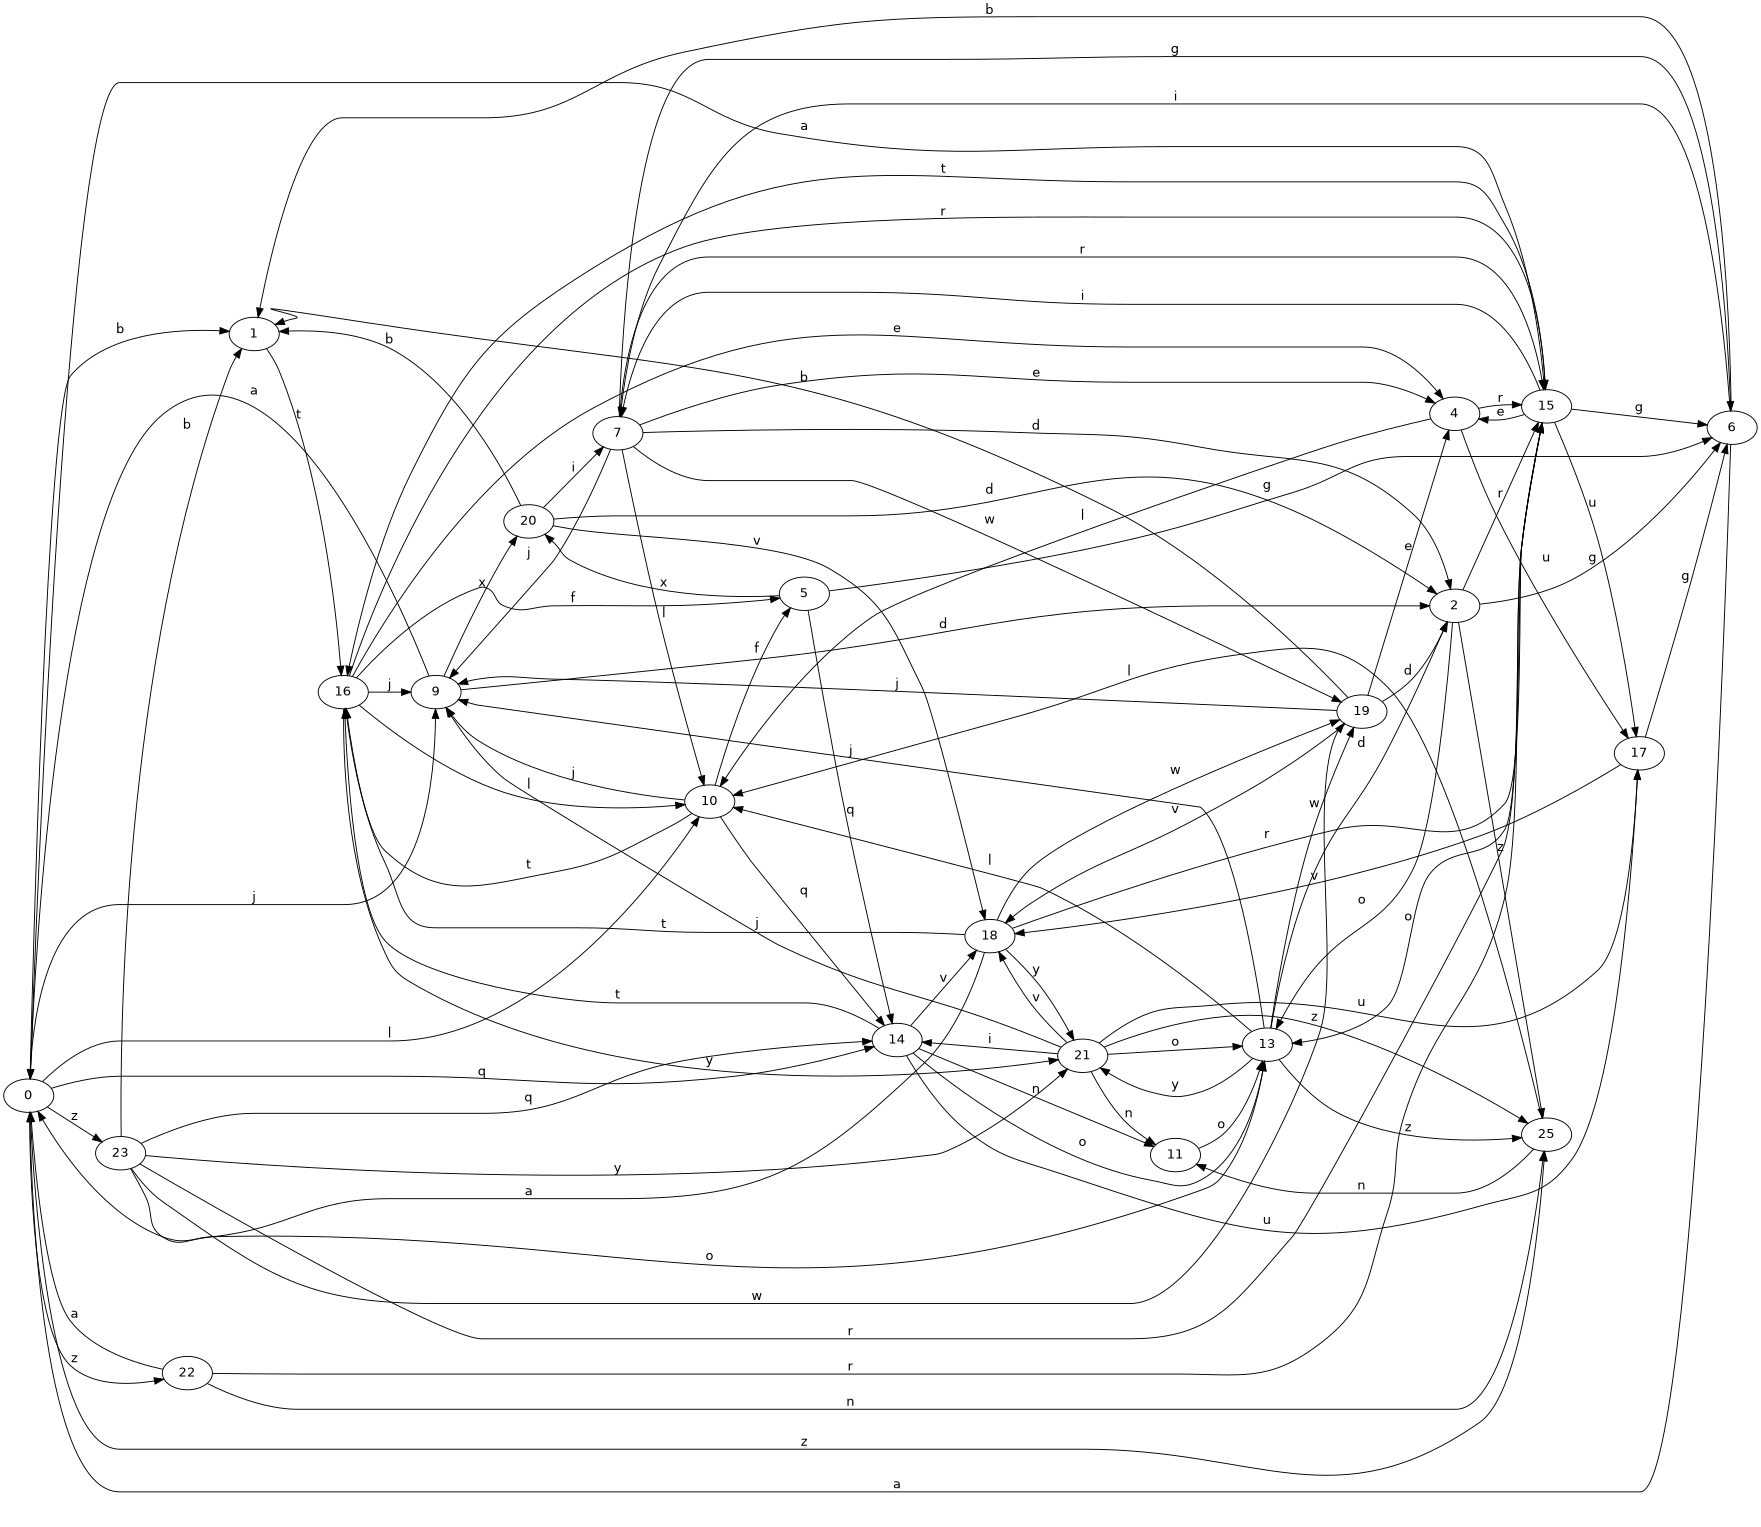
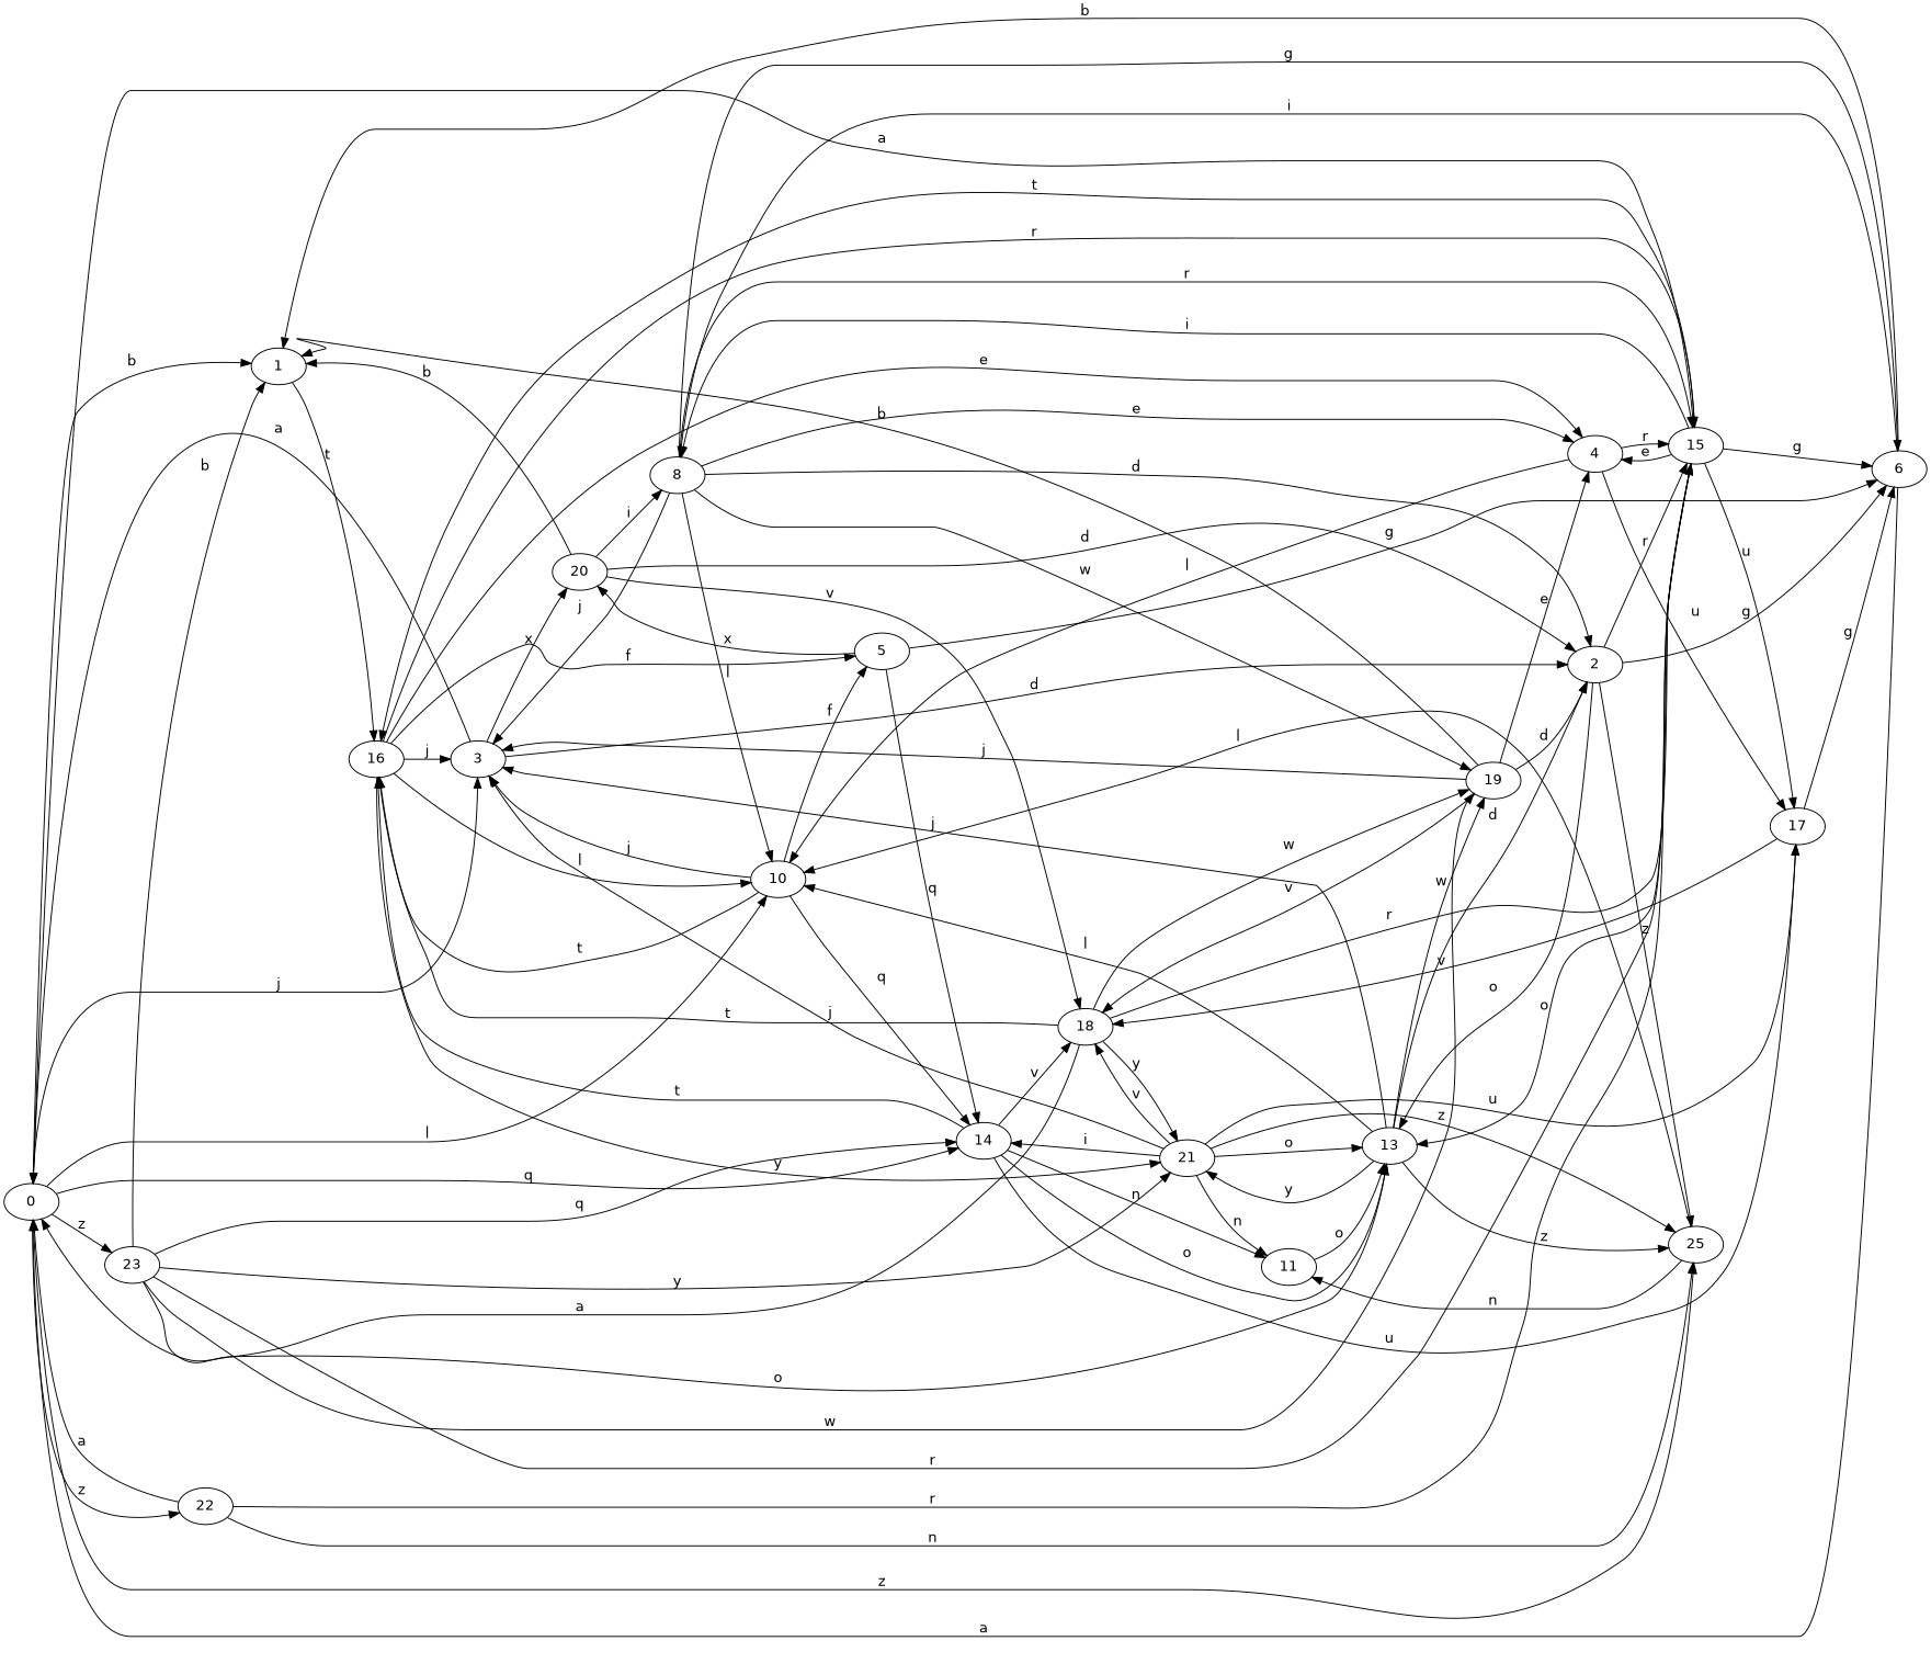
  strict digraph {
    fontname="DejaVu Sans"
    rankdir=LR
    node [fontname="DejaVu Sans"]
    edge [fontname="DejaVu Sans"]
    0
    1
-   9
+   9 [label=3]
    10
    14
    22
    23
    25
    16
    2
    20
    5
    13
    17
    n15 [label=11]
    18
    15
    19
    21
    4
    6
-   7
+   7 [label=8]
    0 -> 1 [label=b]
    0 -> 9 [label=j]
    0 -> 10 [label=l]
    0 -> 14 [label=q]
    0 -> 22 [label=z]
    0 -> 23 [label=z]
    0 -> 25 [label=z]
    1 -> 16 [label=t]
    9 -> 0 [label=a]
    9 -> 2 [label=d]
    9 -> 20 [label=x]
    10 -> 9 [label=j]
    10 -> 14 [label=q]
    10 -> 16 [label=t]
    10 -> 5 [label=f]
    14 -> 16 [label=t]
    14 -> 13 [label=o]
    14 -> 17 [label=u]
    14 -> n15 [label=n]
    14 -> 18 [label=v]
    22 -> 0 [label=a]
    22 -> 25 [label=n]
    22 -> 15 [label=r]
    23 -> 1 [label=b]
    23 -> 14 [label=q]
    23 -> 13 [label=o]
    23 -> 15 [label=r]
    23 -> 19 [label=w]
    23 -> 21 [label=y]
    25 -> 10 [label=l]
    25 -> n15 [label=n]
    16 -> 9 [label=j]
    16 -> 10 [label=l]
    16 -> 5 [label=f]
    16 -> 15 [label=r]
    16 -> 21 [label=y]
    16 -> 4 [label=e]
    2 -> 25 [label=z]
    2 -> 13 [label=o]
    2 -> 15 [label=r]
    2 -> 6 [label=g]
    20 -> 1 [label=b]
    20 -> 2 [label=d]
    20 -> 18 [label=v]
    20 -> 7 [label=i]
    5 -> 14 [label=q]
    5 -> 20 [label=x]
    5 -> 6 [label=g]
    13 -> 9 [label=j]
    13 -> 10 [label=l]
    13 -> 25 [label=z]
    13 -> 2 [label=d]
    13 -> 19 [label=w]
    13 -> 21 [label=y]
    17 -> 18 [label=v]
    17 -> 6 [label=g]
    n15 -> 13 [label=o]
    18 -> 0 [label=a]
    18 -> 16 [label=t]
    18 -> 15 [label=r]
    18 -> 19 [label=w]
    18 -> 21 [label=y]
    15 -> 0 [label=a]
    15 -> 16 [label=t]
    15 -> 13 [label=o]
    15 -> 17 [label=u]
    15 -> 4 [label=e]
    15 -> 6 [label=g]
    15 -> 7 [label=i]
    19 -> 1 [label=b]
    19 -> 9 [label=j]
    19 -> 2 [label=d]
    19 -> 18 [label=v]
    19 -> 4 [label=e]
    21 -> 9 [label=j]
    21 -> 14 [label=i]
    21 -> 25 [label=z]
    21 -> 13 [label=o]
    21 -> 17 [label=u]
    21 -> n15 [label=n]
    21 -> 18 [label=v]
    4 -> 10 [label=l]
    4 -> 17 [label=u]
    4 -> 15 [label=r]
    6 -> 0 [label=a]
    6 -> 1 [label=b]
    6 -> 7 [label=i]
    7 -> 9 [label=j]
    7 -> 10 [label=l]
    7 -> 2 [label=d]
    7 -> 15 [label=r]
    7 -> 19 [label=w]
    7 -> 4 [label=e]
    7 -> 6 [label=g]
  }
